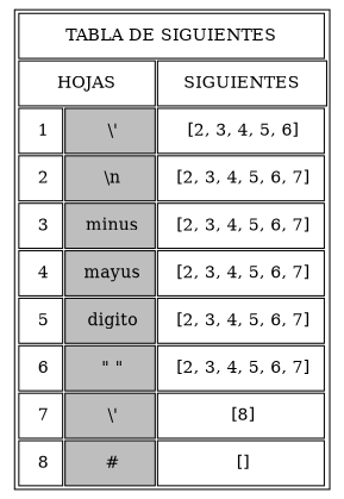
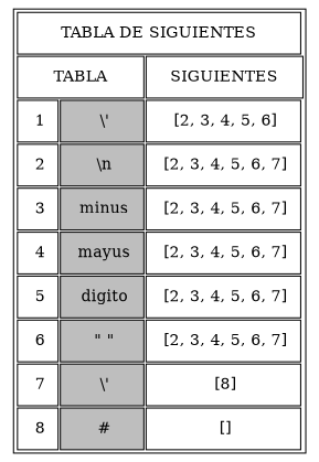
  digraph {
    rankdir=LR
-   n1 [label=< <TABLE border="1" cellspacing="2" cellpadding="10" > <TR><TD colspan="3"> TABLA DE SIGUIENTES </TD></TR> <TR><TD colspan="2"> HOJAS </TD><TD colspan="2"> SIGUIENTES </TD></TR> <TR>  <TD> 1</TD>  <TD border="1" bgcolor="#bebebe" > \'</TD>  <TD> [2, 3, 4, 5, 6]</TD>  </TR>  <TR>  <TD> 2</TD>  <TD border="1" bgcolor="#bebebe" > \n</TD>  <TD> [2, 3, 4, 5, 6, 7]</TD>  </TR>  <TR>  <TD> 3</TD>  <TD border="1" bgcolor="#bebebe" > minus</TD>  <TD> [2, 3, 4, 5, 6, 7]</TD>  </TR>  <TR>  <TD> 4</TD>  <TD border="1" bgcolor="#bebebe" > mayus</TD>  <TD> [2, 3, 4, 5, 6, 7]</TD>  </TR>  <TR>  <TD> 5</TD>  <TD border="1" bgcolor="#bebebe" > digito</TD>  <TD> [2, 3, 4, 5, 6, 7]</TD>  </TR>  <TR>  <TD> 6</TD>  <TD border="1" bgcolor="#bebebe" > " "</TD>  <TD> [2, 3, 4, 5, 6, 7]</TD>  </TR>  <TR>  <TD> 7</TD>  <TD border="1" bgcolor="#bebebe" > \'</TD>  <TD> [8]</TD>  </TR>  <TR>  <TD> 8</TD>  <TD border="1" bgcolor="#bebebe" > #</TD>  <TD> []</TD>  </TR>  </TABLE>> shape=none]
+   n1 [label=< <TABLE border="1" cellspacing="2" cellpadding="10" > <TR><TD colspan="3"> TABLA DE SIGUIENTES </TD></TR> <TR><TD colspan="2"> TABLA </TD><TD colspan="2"> SIGUIENTES </TD></TR> <TR>  <TD> 1</TD>  <TD border="1" bgcolor="#bebebe" > \'</TD>  <TD> [2, 3, 4, 5, 6]</TD>  </TR>  <TR>  <TD> 2</TD>  <TD border="1" bgcolor="#bebebe" > \n</TD>  <TD> [2, 3, 4, 5, 6, 7]</TD>  </TR>  <TR>  <TD> 3</TD>  <TD border="1" bgcolor="#bebebe" > minus</TD>  <TD> [2, 3, 4, 5, 6, 7]</TD>  </TR>  <TR>  <TD> 4</TD>  <TD border="1" bgcolor="#bebebe" > mayus</TD>  <TD> [2, 3, 4, 5, 6, 7]</TD>  </TR>  <TR>  <TD> 5</TD>  <TD border="1" bgcolor="#bebebe" > digito</TD>  <TD> [2, 3, 4, 5, 6, 7]</TD>  </TR>  <TR>  <TD> 6</TD>  <TD border="1" bgcolor="#bebebe" > " "</TD>  <TD> [2, 3, 4, 5, 6, 7]</TD>  </TR>  <TR>  <TD> 7</TD>  <TD border="1" bgcolor="#bebebe" > \'</TD>  <TD> [8]</TD>  </TR>  <TR>  <TD> 8</TD>  <TD border="1" bgcolor="#bebebe" > #</TD>  <TD> []</TD>  </TR>  </TABLE>> shape=none]
  }
